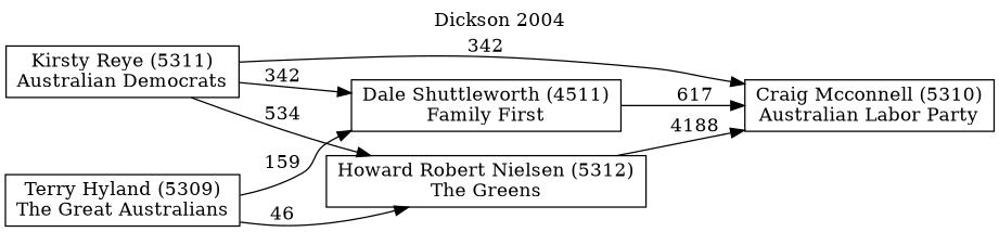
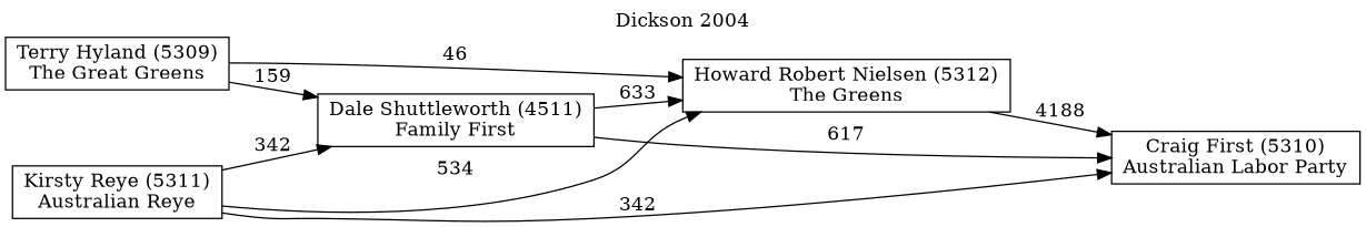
  digraph {
    label="Dickson 2004"
    labelloc=t
    mclimit=10
    rankdir=LR
    node [shape=box]
-   n1 [label="Craig Mcconnell (5310)\nAustralian Labor Party"]
+   n1 [label="Craig First (5310)\nAustralian Labor Party"]
    n2 [label="Howard Robert Nielsen (5312)\nThe Greens"]
    n3 [label="Dale Shuttleworth (4511)\nFamily First"]
-   n4 [label="Kirsty Reye (5311)\nAustralian Democrats"]
-   n5 [label="Terry Hyland (5309)\nThe Great Australians"]
+   n4 [label="Kirsty Reye (5311)\nAustralian Reye"]
+   n5 [label="Terry Hyland (5309)\nThe Great Greens"]
    n2 -> n1 [label=4188]
    n3 -> n1 [label=617]
+   n3 -> n2 [label=633]
    n4 -> n1 [label=342]
    n4 -> n2 [label=534]
    n4 -> n3 [label=342]
    n5 -> n2 [label=46]
    n5 -> n3 [label=159]
  }
